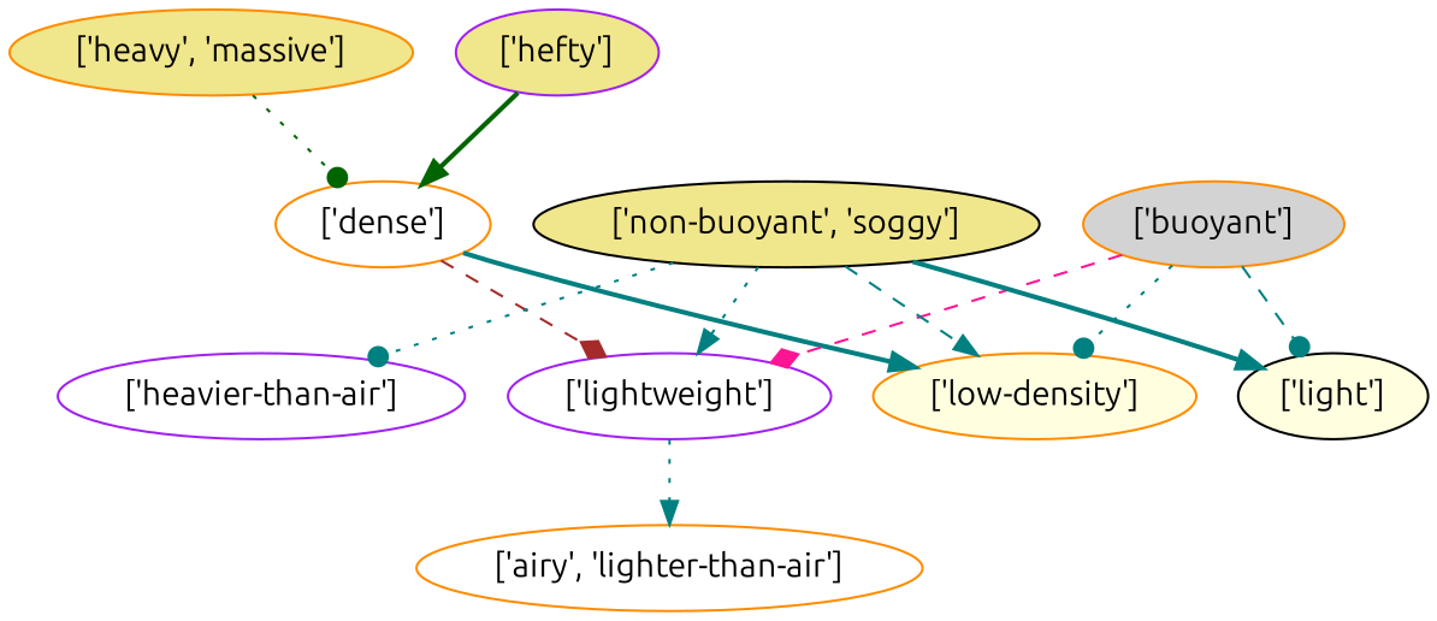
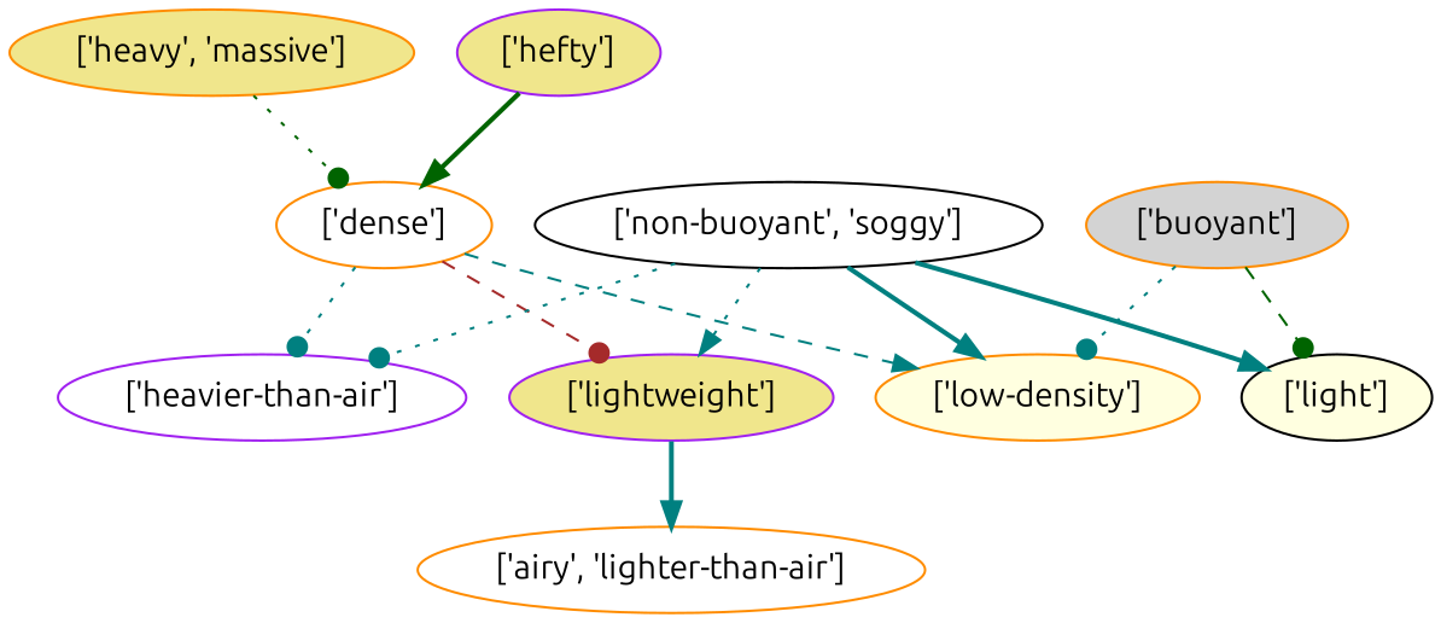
  strict digraph {
    fontname=Ubuntu
    node [color=darkorange fillcolor=khaki fontname=Ubuntu style=filled]
    edge [arrowhead=normal color=teal fontname=Ubuntu style=dotted]
    "['dense']" [fillcolor=white]
    "['heavy', 'massive']"
    "['low-density']" [fillcolor=lightyellow]
-   "['lightweight']" [color=purple fillcolor=white]
+   "['lightweight']" [color=purple]
    "['heavier-than-air']" [color=purple fillcolor=white]
    "['airy', 'lighter-than-air']" [fillcolor=white]
    "['buoyant']" [fillcolor=lightgrey]
    "['light']" [color=black fillcolor=lightyellow]
-   "['non-buoyant', 'soggy']" [color=black]
+   "['non-buoyant', 'soggy']" [color=black fillcolor=white]
    "['hefty']" [color=purple]
-   "['dense']" -> "['low-density']" [style=bold]
-   "['dense']" -> "['lightweight']" [arrowhead=diamond color=brown style=dashed]
+   "['dense']" -> "['low-density']" [style=dashed]
+   "['dense']" -> "['lightweight']" [arrowhead=dot color=brown style=dashed]
+   "['dense']" -> "['heavier-than-air']" [arrowhead=dot]
    "['heavy', 'massive']" -> "['dense']" [arrowhead=dot color=darkgreen]
-   "['lightweight']" -> "['airy', 'lighter-than-air']"
+   "['lightweight']" -> "['airy', 'lighter-than-air']" [style=bold]
    "['buoyant']" -> "['low-density']" [arrowhead=dot]
-   "['buoyant']" -> "['lightweight']" [arrowhead=diamond color=deeppink style=dashed]
-   "['buoyant']" -> "['light']" [arrowhead=dot style=dashed]
-   "['non-buoyant', 'soggy']" -> "['low-density']" [style=dashed]
+   "['buoyant']" -> "['light']" [arrowhead=dot color=darkgreen style=dashed]
+   "['non-buoyant', 'soggy']" -> "['low-density']" [style=bold]
    "['non-buoyant', 'soggy']" -> "['lightweight']"
    "['non-buoyant', 'soggy']" -> "['heavier-than-air']" [arrowhead=dot]
    "['non-buoyant', 'soggy']" -> "['light']" [style=bold]
    "['hefty']" -> "['dense']" [color=darkgreen style=bold]
  }
